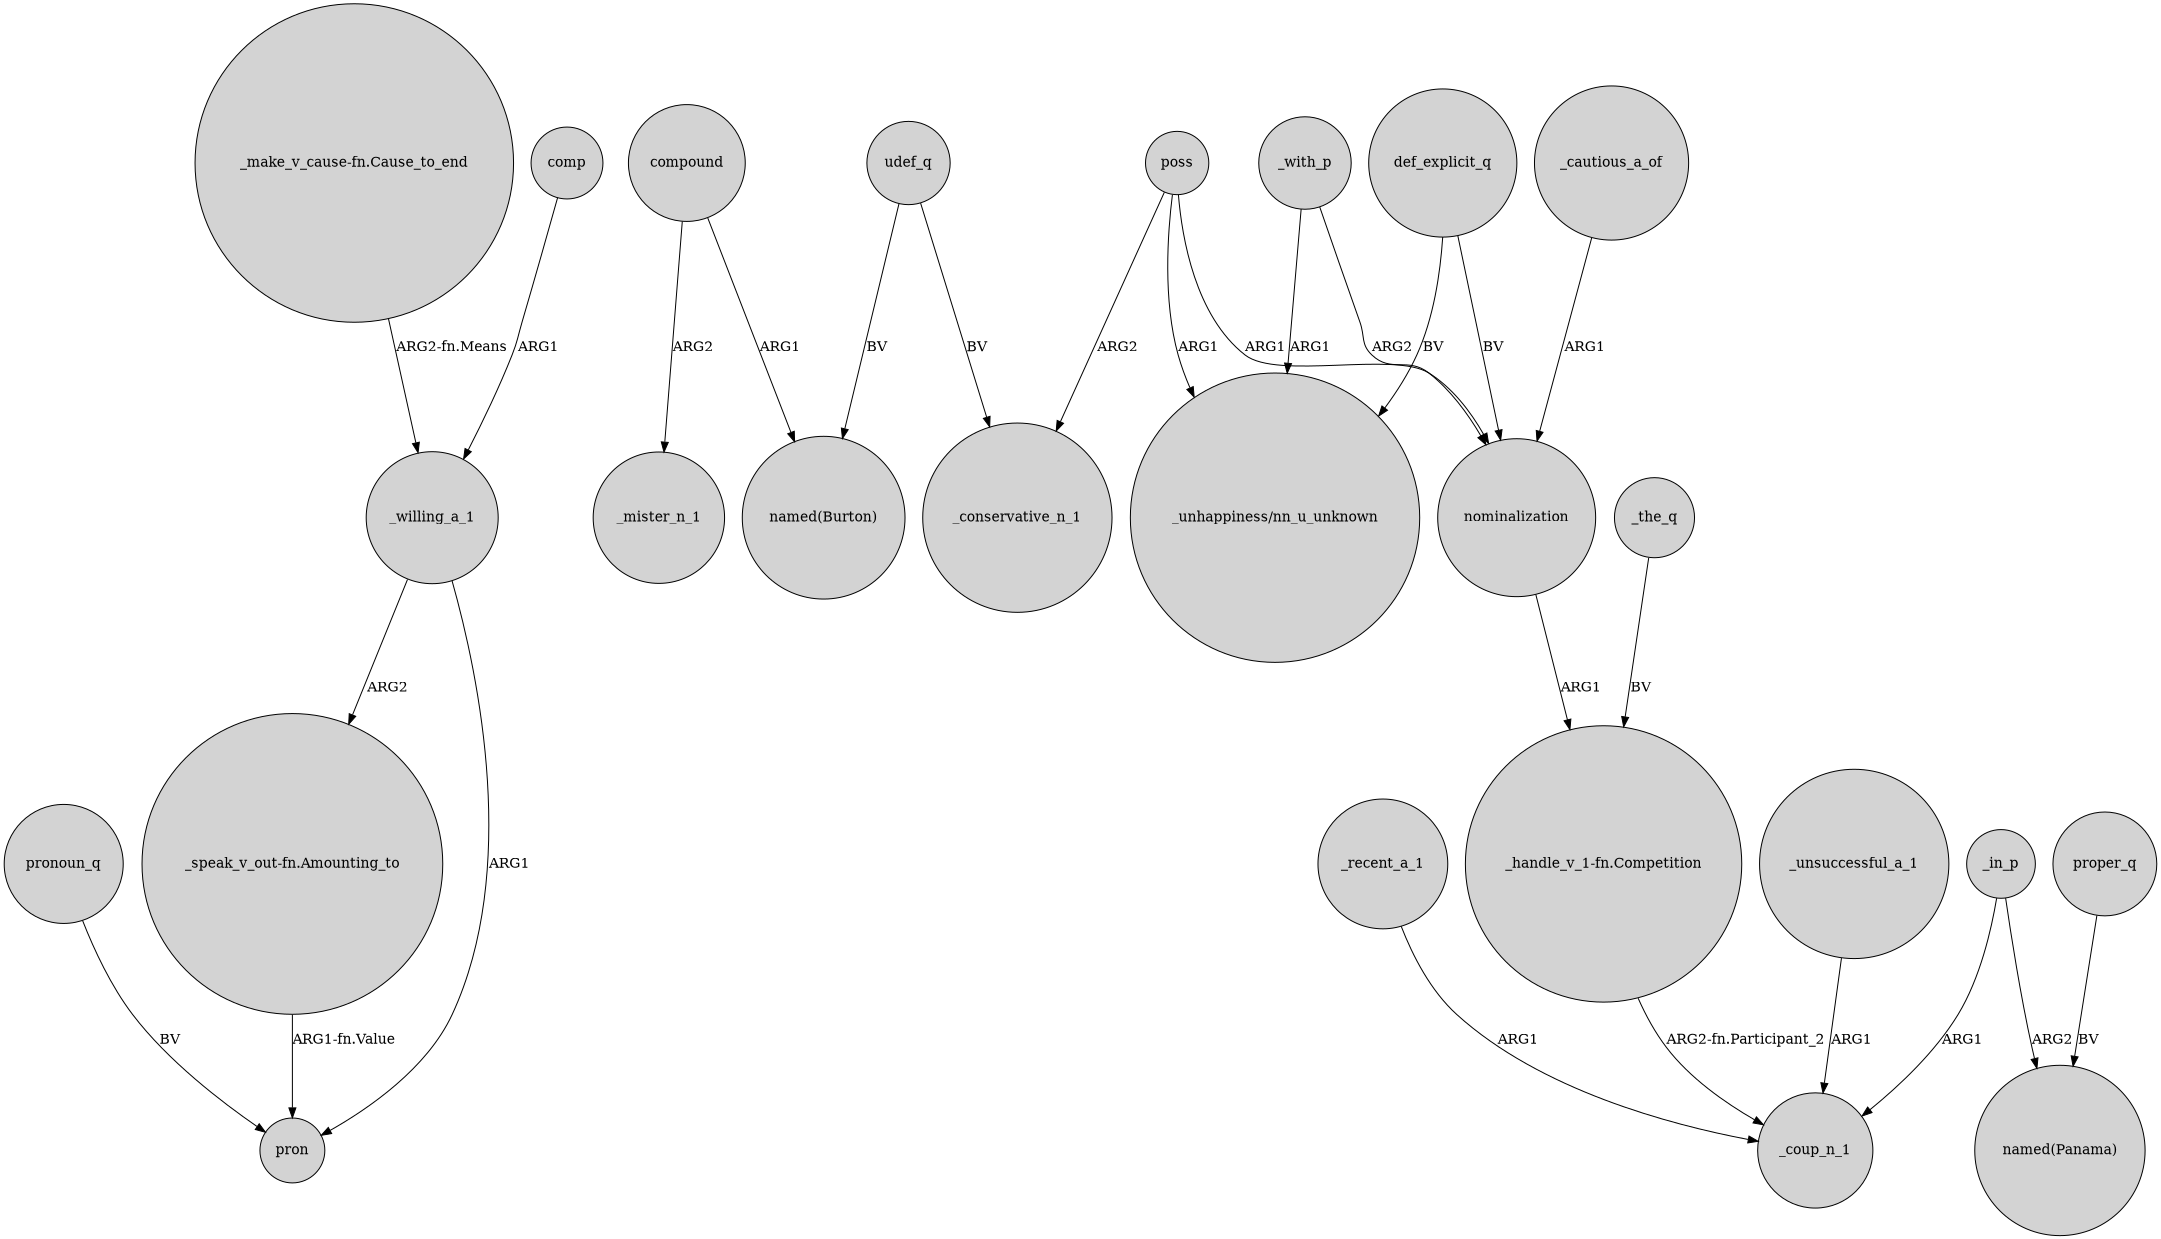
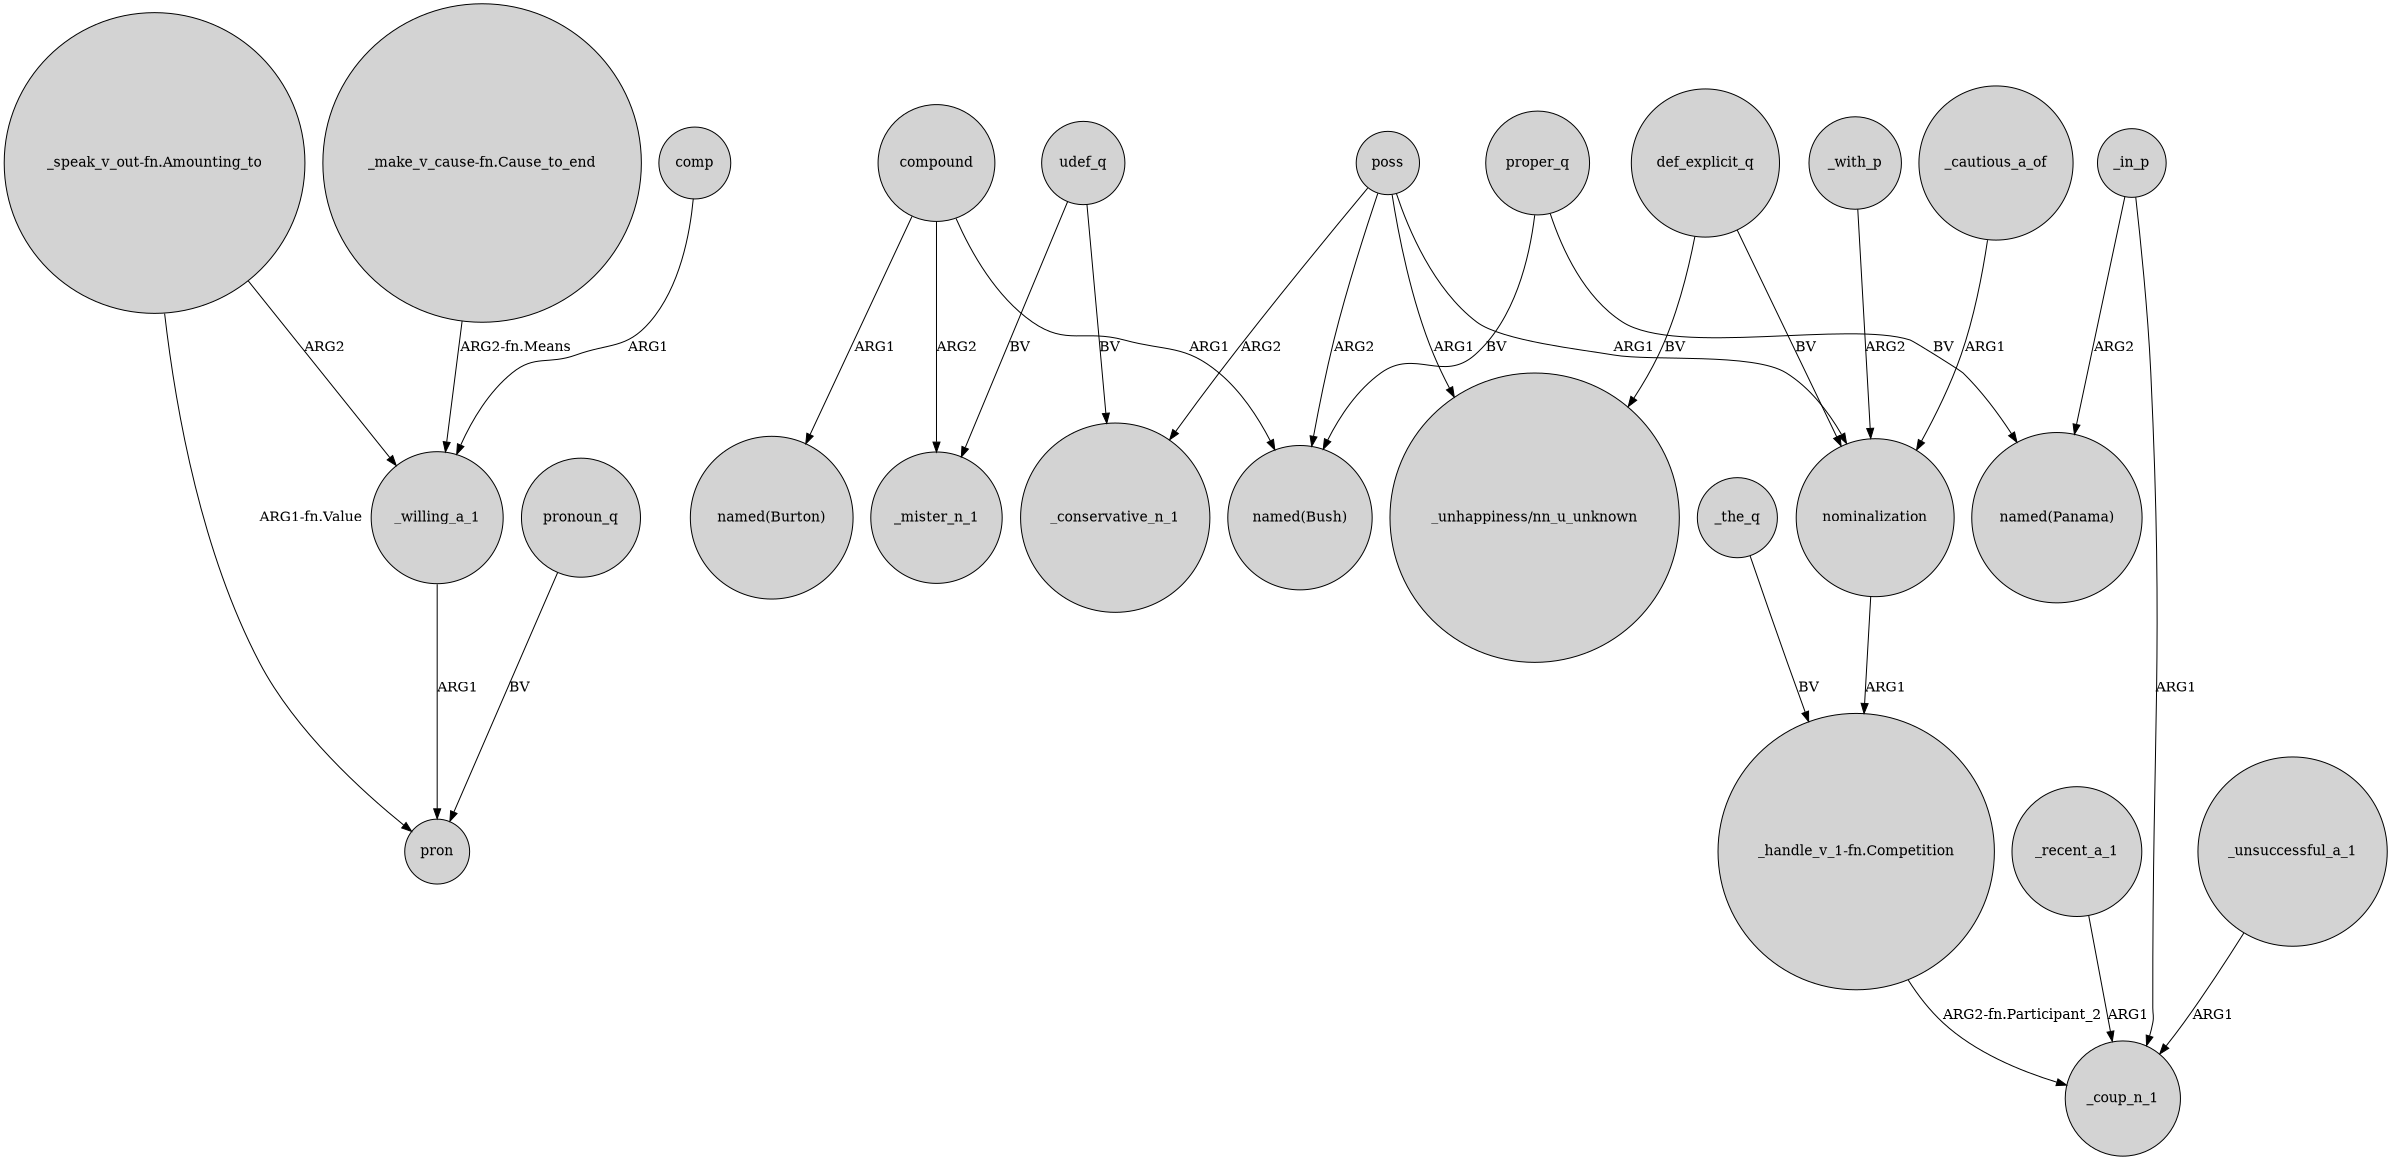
  digraph {
    node [shape=circle style=filled]
    _willing_a_1
    "_speak_v_out-fn.Amounting_to"
    pron
    compound
    _mister_n_1
    "named(Burton)"
+   "named(Bush)"
    _with_p
    "_unhappiness/nn_u_unknown"
    nominalization
    "_handle_v_1-fn.Competition"
    _the_q
    udef_q
    _conservative_n_1
    poss
    _coup_n_1
    pronoun_q
    _recent_a_1
    "_make_v_cause-fn.Cause_to_end"
    proper_q
    "named(Panama)"
    _in_p
    def_explicit_q
    _cautious_a_of
    _unsuccessful_a_1
    comp
-   _willing_a_1 -> "_speak_v_out-fn.Amounting_to" [label=ARG2]
+   "_speak_v_out-fn.Amounting_to" -> _willing_a_1 [label=ARG2]
    _willing_a_1 -> pron [label=ARG1]
    "_speak_v_out-fn.Amounting_to" -> pron [label="ARG1-fn.Value"]
    compound -> _mister_n_1 [label=ARG2]
    compound -> "named(Burton)" [label=ARG1]
-   _with_p -> "_unhappiness/nn_u_unknown" [label=ARG1]
+   compound -> "named(Bush)" [label=ARG1]
    _with_p -> nominalization [label=ARG2]
    nominalization -> "_handle_v_1-fn.Competition" [label=ARG1]
    "_handle_v_1-fn.Competition" -> _coup_n_1 [label="ARG2-fn.Participant_2"]
    _the_q -> "_handle_v_1-fn.Competition" [label=BV]
-   udef_q -> "named(Burton)" [label=BV]
+   udef_q -> _mister_n_1 [label=BV]
    udef_q -> _conservative_n_1 [label=BV]
+   poss -> "named(Bush)" [label=ARG2]
    poss -> "_unhappiness/nn_u_unknown" [label=ARG1]
    poss -> nominalization [label=ARG1]
    poss -> _conservative_n_1 [label=ARG2]
    pronoun_q -> pron [label=BV]
    _recent_a_1 -> _coup_n_1 [label=ARG1]
    "_make_v_cause-fn.Cause_to_end" -> _willing_a_1 [label="ARG2-fn.Means"]
+   proper_q -> "named(Bush)" [label=BV]
    proper_q -> "named(Panama)" [label=BV]
    _in_p -> _coup_n_1 [label=ARG1]
    _in_p -> "named(Panama)" [label=ARG2]
    def_explicit_q -> "_unhappiness/nn_u_unknown" [label=BV]
    def_explicit_q -> nominalization [label=BV]
    _cautious_a_of -> nominalization [label=ARG1]
    _unsuccessful_a_1 -> _coup_n_1 [label=ARG1]
    comp -> _willing_a_1 [label=ARG1]
  }
